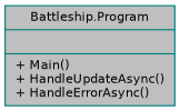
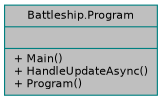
  digraph {
-   n1 [color=teal fillcolor=grey75 fontcolor=black fontname=Helvetica fontsize=10 height=0.2 label="{Battleship.Program\n||+ Main()\l+ HandleUpdateAsync()\l+ HandleErrorAsync()\l}" shape=record style=filled width=0.4]
+   n1 [color=teal fillcolor=grey75 fontcolor=black fontname=Helvetica fontsize=10 height=0.2 label="{Battleship.Program\n||+ Main()\l+ HandleUpdateAsync()\l+ Program()\l}" shape=record style=filled width=0.4]
  }
